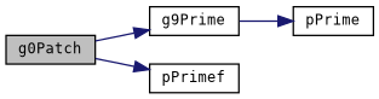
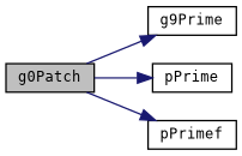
  digraph {
    fontname="DejaVu Sans Mono"
    rankdir=LR
    node [color=black fontname="DejaVu Sans Mono" fontsize=10 shape=record]
    edge [color=midnightblue fontname="DejaVu Sans Mono" fontsize=10 labelfontname=Helvetica labelfontsize=10 style=solid]
    n1 [fillcolor=grey75 fontcolor=black height=0.2 label=g0Patch style=filled width=0.4]
    n2 [height=0.2 label=g9Prime width=0.4]
    n3 [height=0.2 label=pPrime width=0.4]
    n4 [height=0.2 label=pPrimef width=0.4]
    n1 -> n2
-   n2 -> n3
+   n1 -> n3
    n1 -> n4
  }
